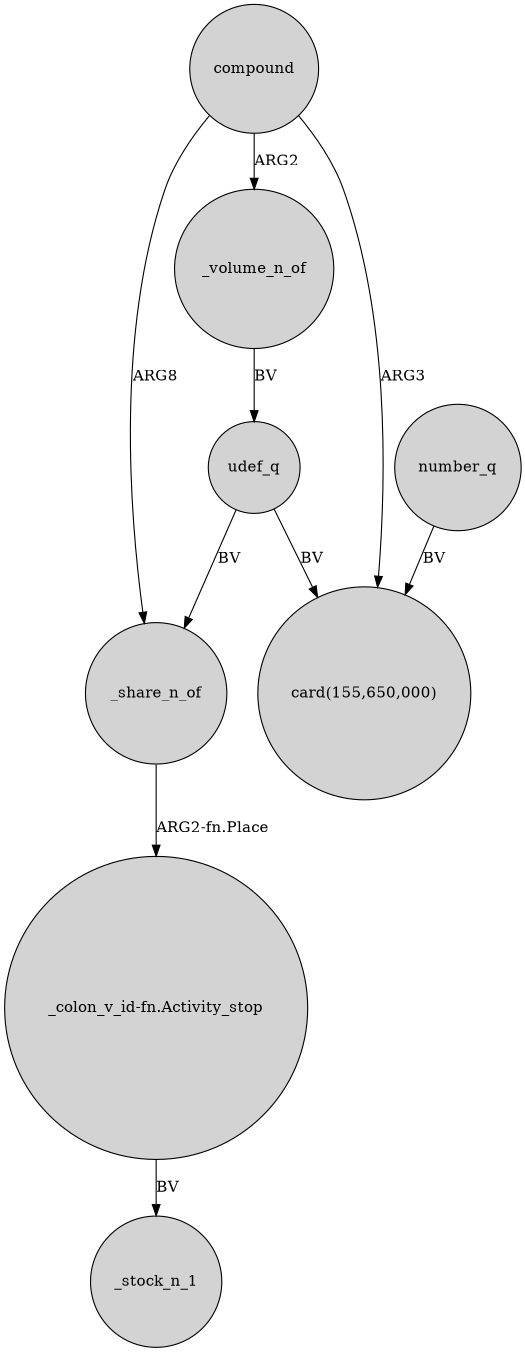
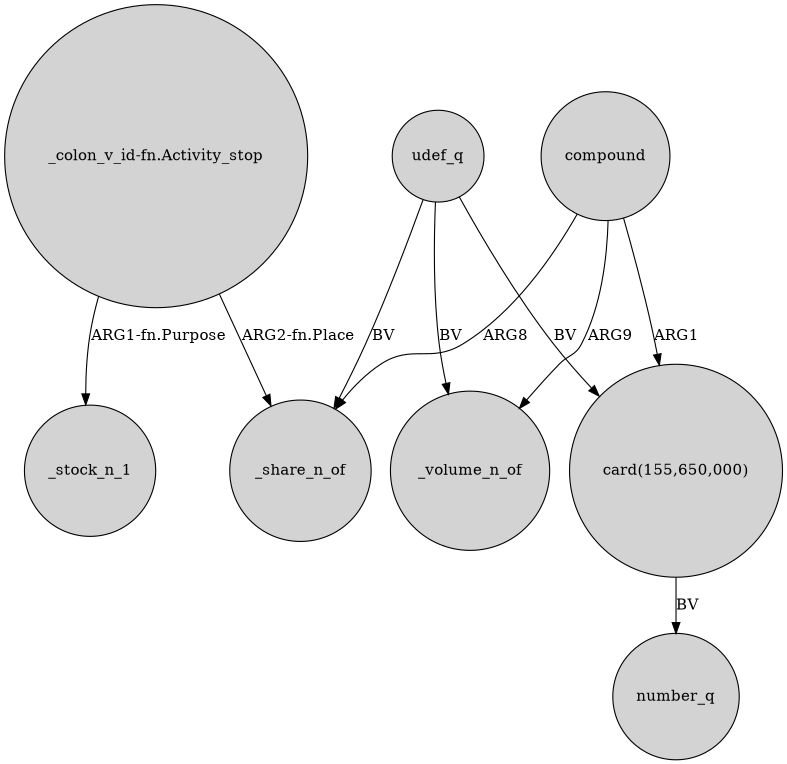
  digraph {
    node [shape=circle style=filled]
    udef_q
    _share_n_of
    _volume_n_of
    "card(155,650,000)"
    "_colon_v_id-fn.Activity_stop"
    _stock_n_1
    number_q
    compound
    udef_q -> _share_n_of [label=BV]
-   _volume_n_of -> udef_q [label=BV]
+   udef_q -> _volume_n_of [label=BV]
    udef_q -> "card(155,650,000)" [label=BV]
-   _share_n_of -> "_colon_v_id-fn.Activity_stop" [label="ARG2-fn.Place"]
-   "_colon_v_id-fn.Activity_stop" -> _stock_n_1 [label=BV]
-   number_q -> "card(155,650,000)" [label=BV]
+   "_colon_v_id-fn.Activity_stop" -> _share_n_of [label="ARG2-fn.Place"]
+   "_colon_v_id-fn.Activity_stop" -> _stock_n_1 [label="ARG1-fn.Purpose"]
+   "card(155,650,000)" -> number_q [label=BV]
    compound -> _share_n_of [label=ARG8]
-   compound -> _volume_n_of [label=ARG2]
-   compound -> "card(155,650,000)" [label=ARG3]
+   compound -> _volume_n_of [label=ARG9]
+   compound -> "card(155,650,000)" [label=ARG1]
  }
